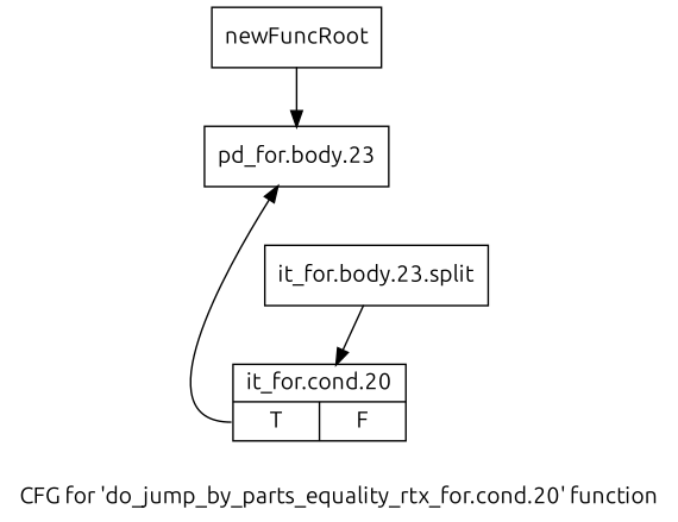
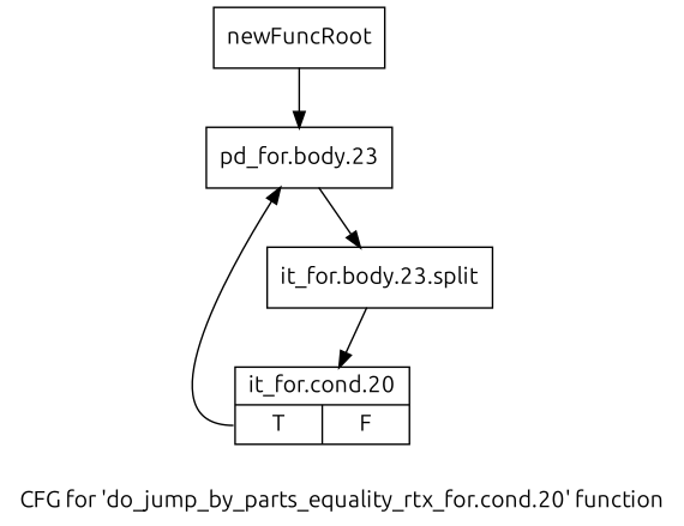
  digraph {
    fontname=Ubuntu
    label="CFG for 'do_jump_by_parts_equality_rtx_for.cond.20' function"
    node [fontname=Ubuntu shape=record]
    edge [fontname=Ubuntu]
    n1 [label="{newFuncRoot}"]
    n2 [label="{pd_for.body.23}"]
    n3 [label="{it_for.cond.20|{<s0>T|<s1>F}}"]
    n4 [label="{it_for.body.23.split}"]
    n1 -> n2
+   n2 -> n4
    n3 -> n2 [tailport=s0]
    n4 -> n3
  }
